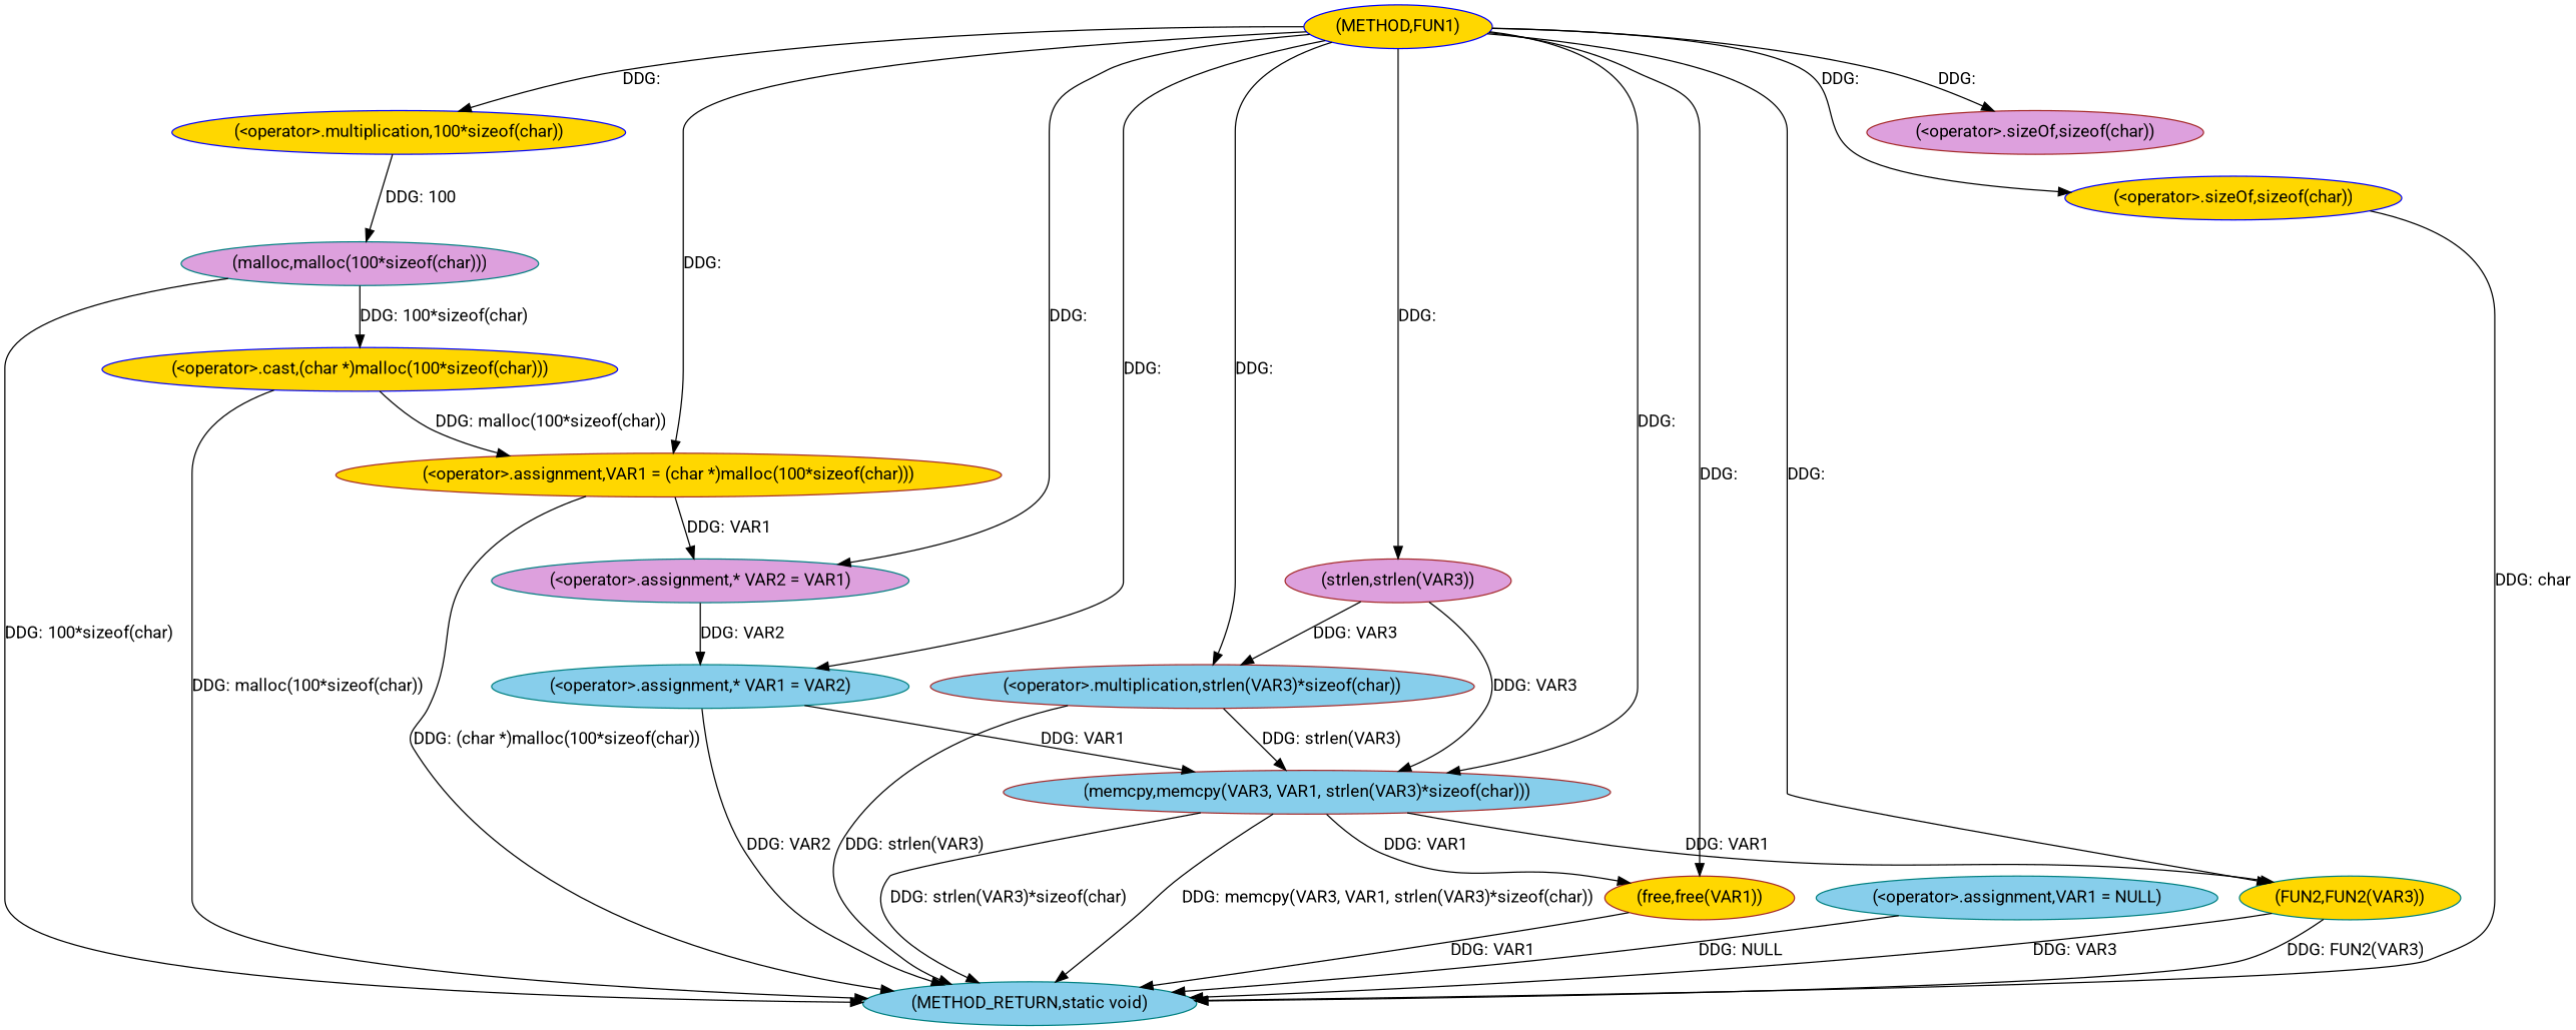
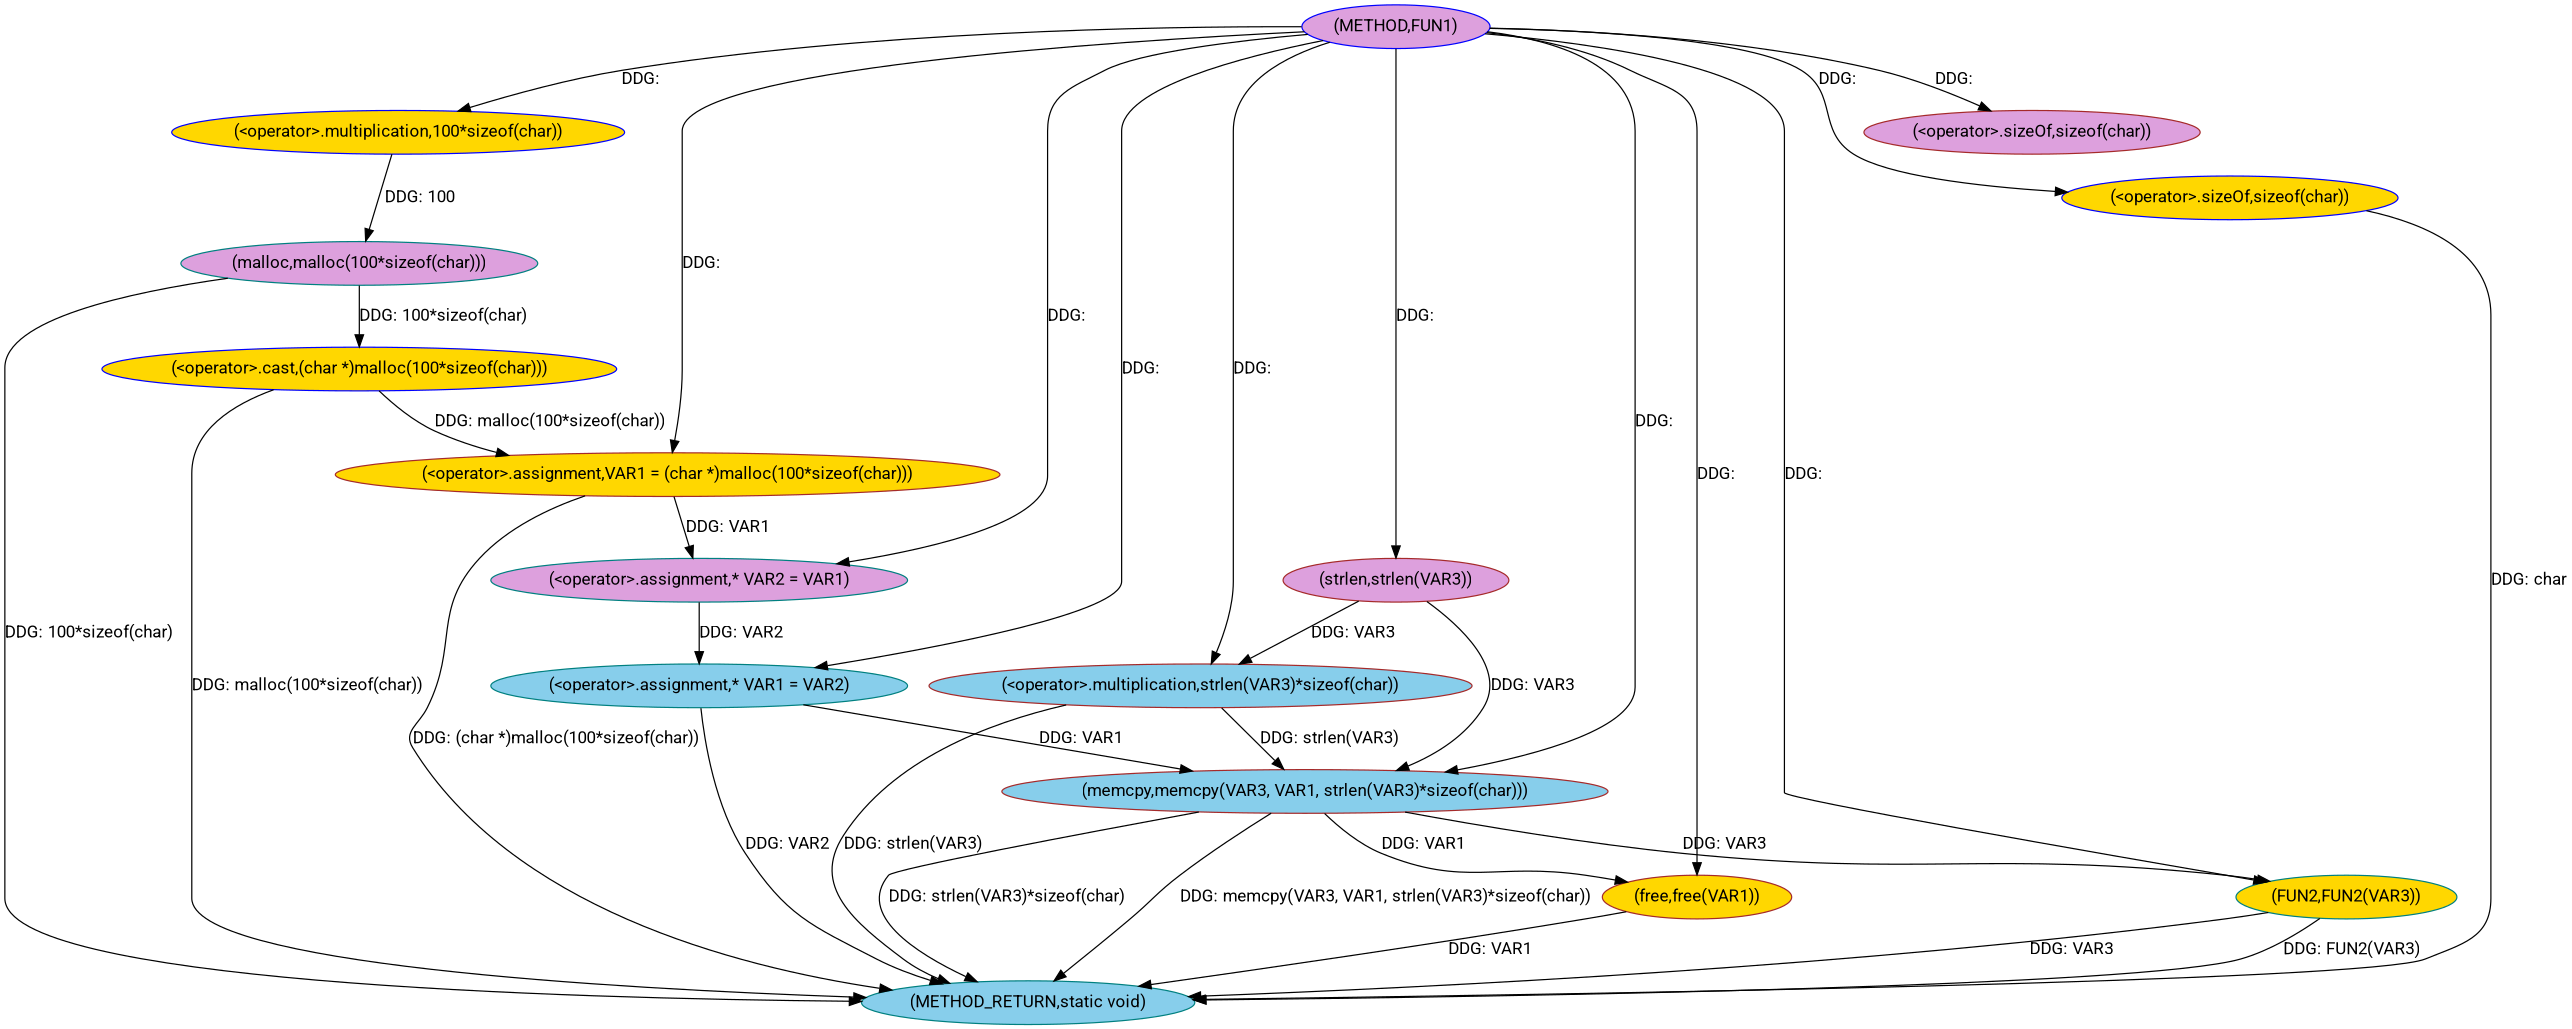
  digraph {
    fontname=Roboto
    node [color=brown fillcolor=gold fontname=Roboto style=filled]
    edge [fontname=Roboto]
-   n1 [color=blue label="(METHOD,FUN1)"]
+   n1 [color=blue fillcolor=plum label="(METHOD,FUN1)"]
    n2 [label="(<operator>.assignment,VAR1 = (char *)malloc(100*sizeof(char)))"]
    n3 [color=blue label="(<operator>.multiplication,100*sizeof(char))"]
    n4 [fillcolor=plum label="(<operator>.sizeOf,sizeof(char))"]
    n5 [color=teal fillcolor=plum label="(<operator>.assignment,* VAR2 = VAR1)"]
    n6 [color=teal fillcolor=skyblue label="(<operator>.assignment,* VAR1 = VAR2)"]
    n7 [fillcolor=skyblue label="(memcpy,memcpy(VAR3, VAR1, strlen(VAR3)*sizeof(char)))"]
    n8 [fillcolor=skyblue label="(<operator>.multiplication,strlen(VAR3)*sizeof(char))"]
    n9 [fillcolor=plum label="(strlen,strlen(VAR3))"]
    n10 [color=blue label="(<operator>.sizeOf,sizeof(char))"]
    n11 [color=teal label="(FUN2,FUN2(VAR3))"]
    n12 [label="(free,free(VAR1))"]
-   n13 [color=teal fillcolor=skyblue label="(<operator>.assignment,VAR1 = NULL)"]
    n14 [color=teal fillcolor=skyblue label="(METHOD_RETURN,static void)"]
    n15 [color=teal fillcolor=plum label="(malloc,malloc(100*sizeof(char)))"]
    n16 [color=blue label="(<operator>.cast,(char *)malloc(100*sizeof(char)))"]
    n1 -> n2 [label="DDG: "]
    n1 -> n3 [label="DDG: "]
    n1 -> n4 [label="DDG: "]
    n1 -> n5 [label="DDG: "]
    n1 -> n6 [label="DDG: "]
    n1 -> n7 [label="DDG: "]
    n1 -> n8 [label="DDG: "]
    n1 -> n9 [label="DDG: "]
    n1 -> n10 [label="DDG: "]
    n1 -> n11 [label="DDG: "]
    n1 -> n12 [label="DDG: "]
    n2 -> n5 [label="DDG: VAR1"]
    n2 -> n14 [label="DDG: (char *)malloc(100*sizeof(char))"]
    n3 -> n15 [label="DDG: 100"]
    n5 -> n6 [label="DDG: VAR2"]
    n6 -> n7 [label="DDG: VAR1"]
    n6 -> n14 [label="DDG: VAR2"]
-   n7 -> n11 [label="DDG: VAR1"]
+   n7 -> n11 [label="DDG: VAR3"]
    n7 -> n12 [label="DDG: VAR1"]
    n7 -> n14 [label="DDG: memcpy(VAR3, VAR1, strlen(VAR3)*sizeof(char))"]
    n7 -> n14 [label="DDG: strlen(VAR3)*sizeof(char)"]
    n8 -> n7 [label="DDG: strlen(VAR3)"]
    n8 -> n14 [label="DDG: strlen(VAR3)"]
    n9 -> n7 [label="DDG: VAR3"]
    n9 -> n8 [label="DDG: VAR3"]
    n10 -> n14 [label="DDG: char"]
    n11 -> n14 [label="DDG: FUN2(VAR3)"]
    n11 -> n14 [label="DDG: VAR3"]
    n12 -> n14 [label="DDG: VAR1"]
-   n13 -> n14 [label="DDG: NULL"]
    n15 -> n14 [label="DDG: 100*sizeof(char)"]
    n15 -> n16 [label="DDG: 100*sizeof(char)"]
    n16 -> n2 [label="DDG: malloc(100*sizeof(char))"]
    n16 -> n14 [label="DDG: malloc(100*sizeof(char))"]
  }
